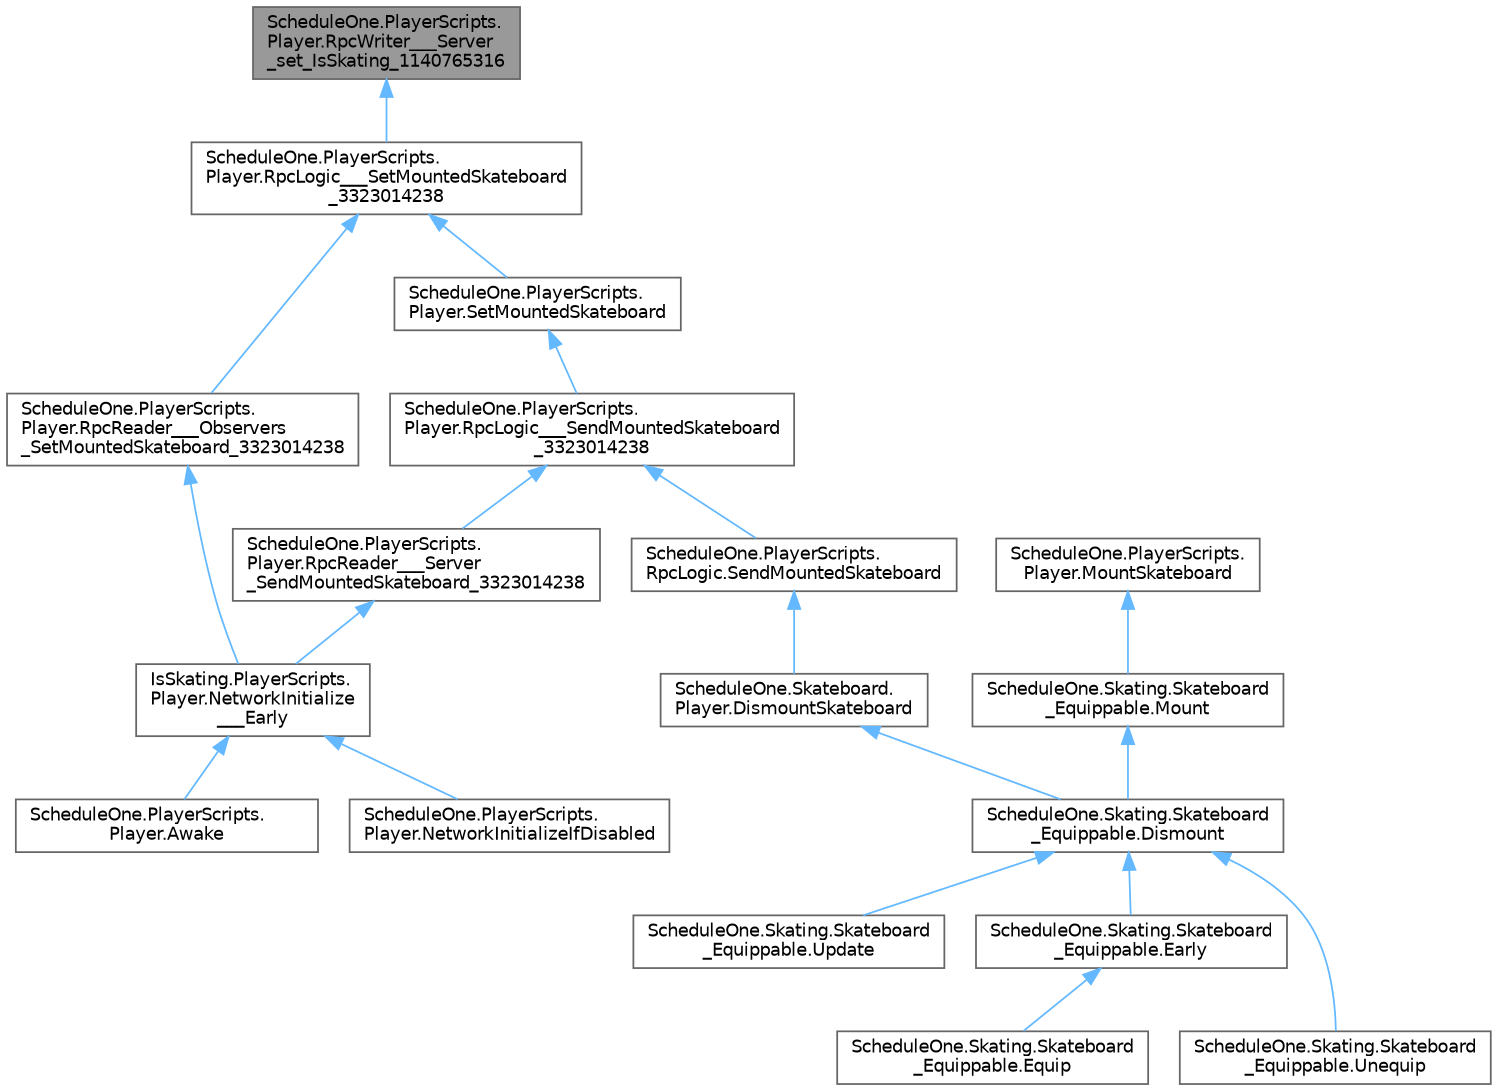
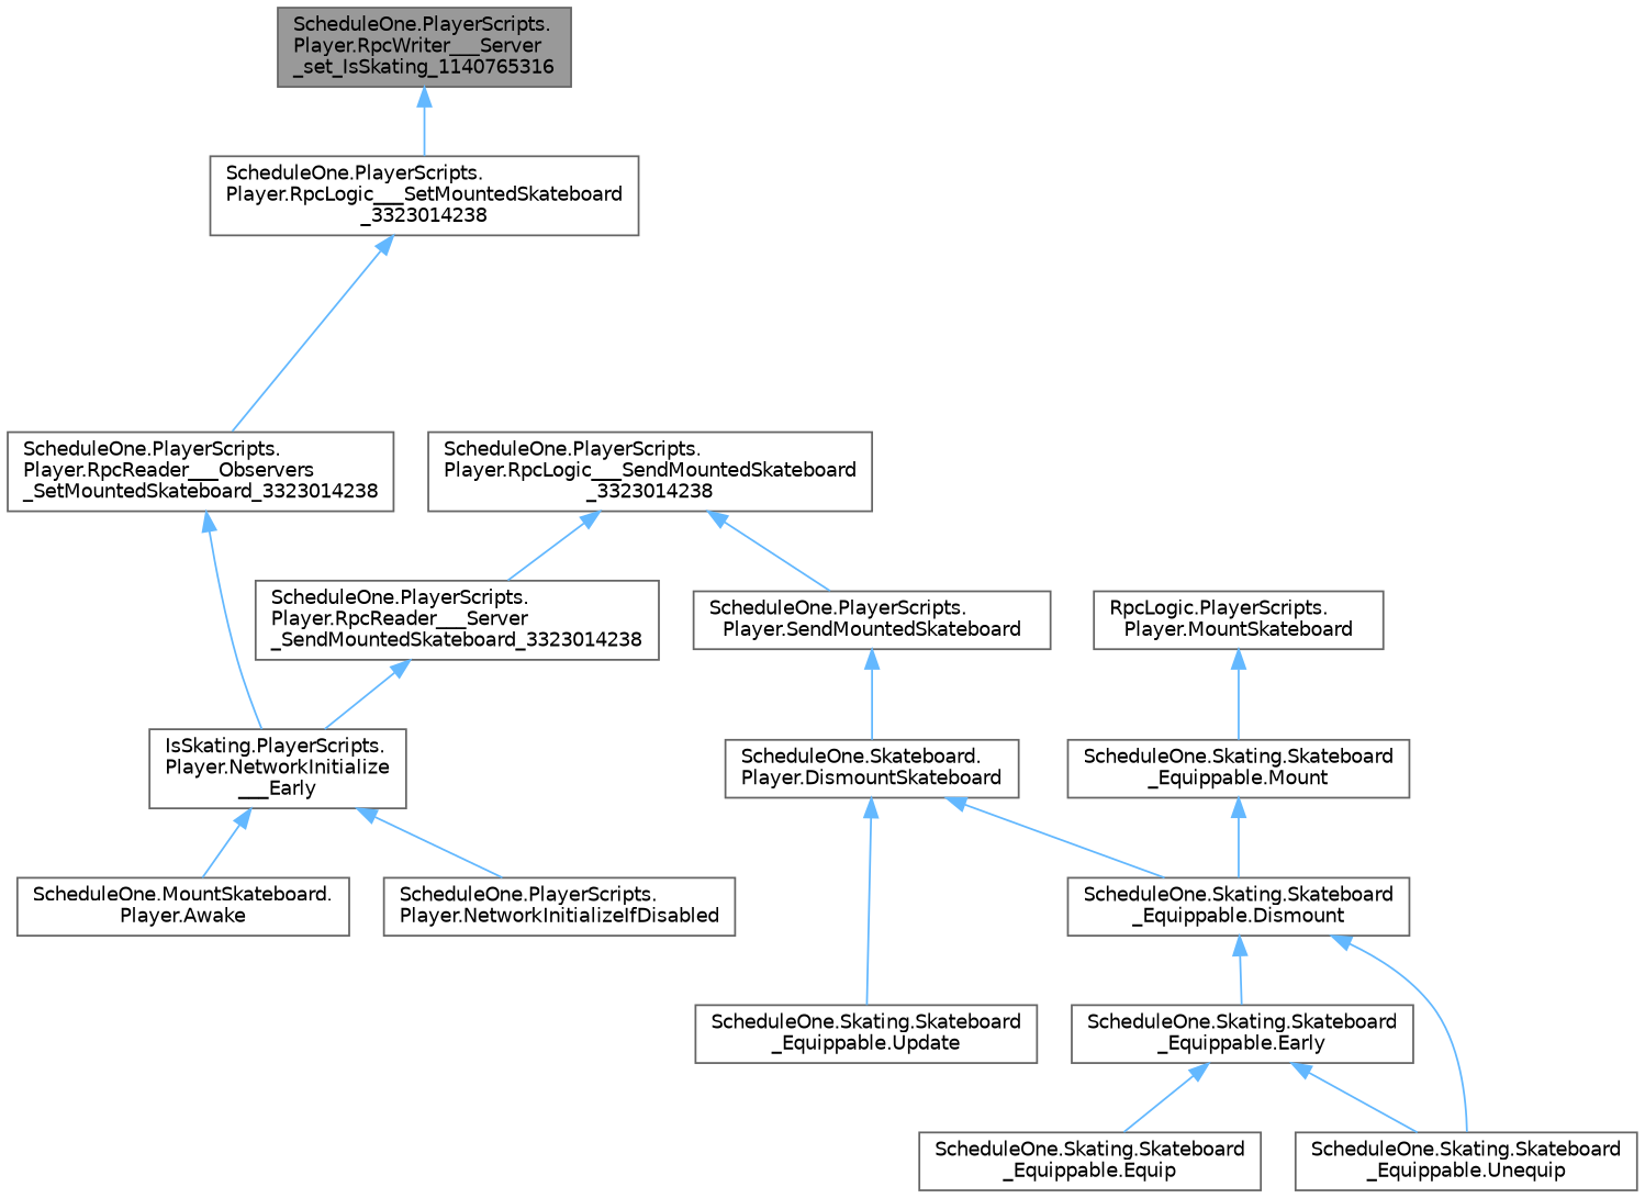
  digraph {
    rankdir=TB
    node [color=grey40 fillcolor=white fontname=Helvetica fontsize=10 shape=box style=filled]
    edge [color=steelblue1 dir=back fontname=Helvetica fontsize=10 labelfontname=Helvetica labelfontsize=10 style=solid]
    n1 [color=gray40 fillcolor=grey60 fontcolor=black height=0.2 label="ScheduleOne.PlayerScripts.\lPlayer.RpcWriter___Server\l_set_IsSkating_1140765316" width=0.4]
    n2 [height=0.2 label="ScheduleOne.PlayerScripts.\lPlayer.RpcLogic___SetMountedSkateboard\l_3323014238" width=0.4]
    n3 [height=0.2 label="ScheduleOne.PlayerScripts.\lPlayer.RpcReader___Observers\l_SetMountedSkateboard_3323014238" width=0.4]
-   n4 [height=0.2 label="ScheduleOne.PlayerScripts.\lPlayer.SetMountedSkateboard" width=0.4]
    n5 [height=0.2 label="IsSkating.PlayerScripts.\lPlayer.NetworkInitialize\l___Early" width=0.4]
    n6 [height=0.2 label="ScheduleOne.PlayerScripts.\lPlayer.RpcLogic___SendMountedSkateboard\l_3323014238" width=0.4]
-   n7 [height=0.2 label="ScheduleOne.PlayerScripts.\lPlayer.Awake" width=0.4]
+   n7 [height=0.2 label="ScheduleOne.MountSkateboard.\lPlayer.Awake" width=0.4]
    n8 [height=0.2 label="ScheduleOne.PlayerScripts.\lPlayer.NetworkInitializeIfDisabled" width=0.4]
    n9 [height=0.2 label="ScheduleOne.PlayerScripts.\lPlayer.RpcReader___Server\l_SendMountedSkateboard_3323014238" width=0.4]
-   n10 [height=0.2 label="ScheduleOne.PlayerScripts.\lRpcLogic.SendMountedSkateboard" width=0.4]
+   n10 [height=0.2 label="ScheduleOne.PlayerScripts.\lPlayer.SendMountedSkateboard" width=0.4]
    n11 [height=0.2 label="ScheduleOne.Skateboard.\lPlayer.DismountSkateboard" width=0.4]
    n12 [height=0.2 label="ScheduleOne.Skating.Skateboard\l_Equippable.Dismount" width=0.4]
-   n13 [height=0.2 label="ScheduleOne.PlayerScripts.\lPlayer.MountSkateboard" width=0.4]
+   n13 [height=0.2 label="RpcLogic.PlayerScripts.\lPlayer.MountSkateboard" width=0.4]
    n14 [height=0.2 label="ScheduleOne.Skating.Skateboard\l_Equippable.Mount" width=0.4]
    n15 [height=0.2 label="ScheduleOne.Skating.Skateboard\l_Equippable.Early" width=0.4]
    n16 [height=0.2 label="ScheduleOne.Skating.Skateboard\l_Equippable.Unequip" width=0.4]
    n17 [height=0.2 label="ScheduleOne.Skating.Skateboard\l_Equippable.Update" width=0.4]
    n18 [height=0.2 label="ScheduleOne.Skating.Skateboard\l_Equippable.Equip" width=0.4]
    n1 -> n2
    n2 -> n3
-   n2 -> n4
    n3 -> n5
-   n4 -> n6
    n5 -> n7
    n5 -> n8
    n6 -> n9
    n6 -> n10
    n9 -> n5
    n10 -> n11
    n11 -> n12
    n12 -> n15
    n12 -> n16
-   n12 -> n17
+   n11 -> n17
    n13 -> n14
    n14 -> n12
+   n15 -> n16
    n15 -> n18
  }
